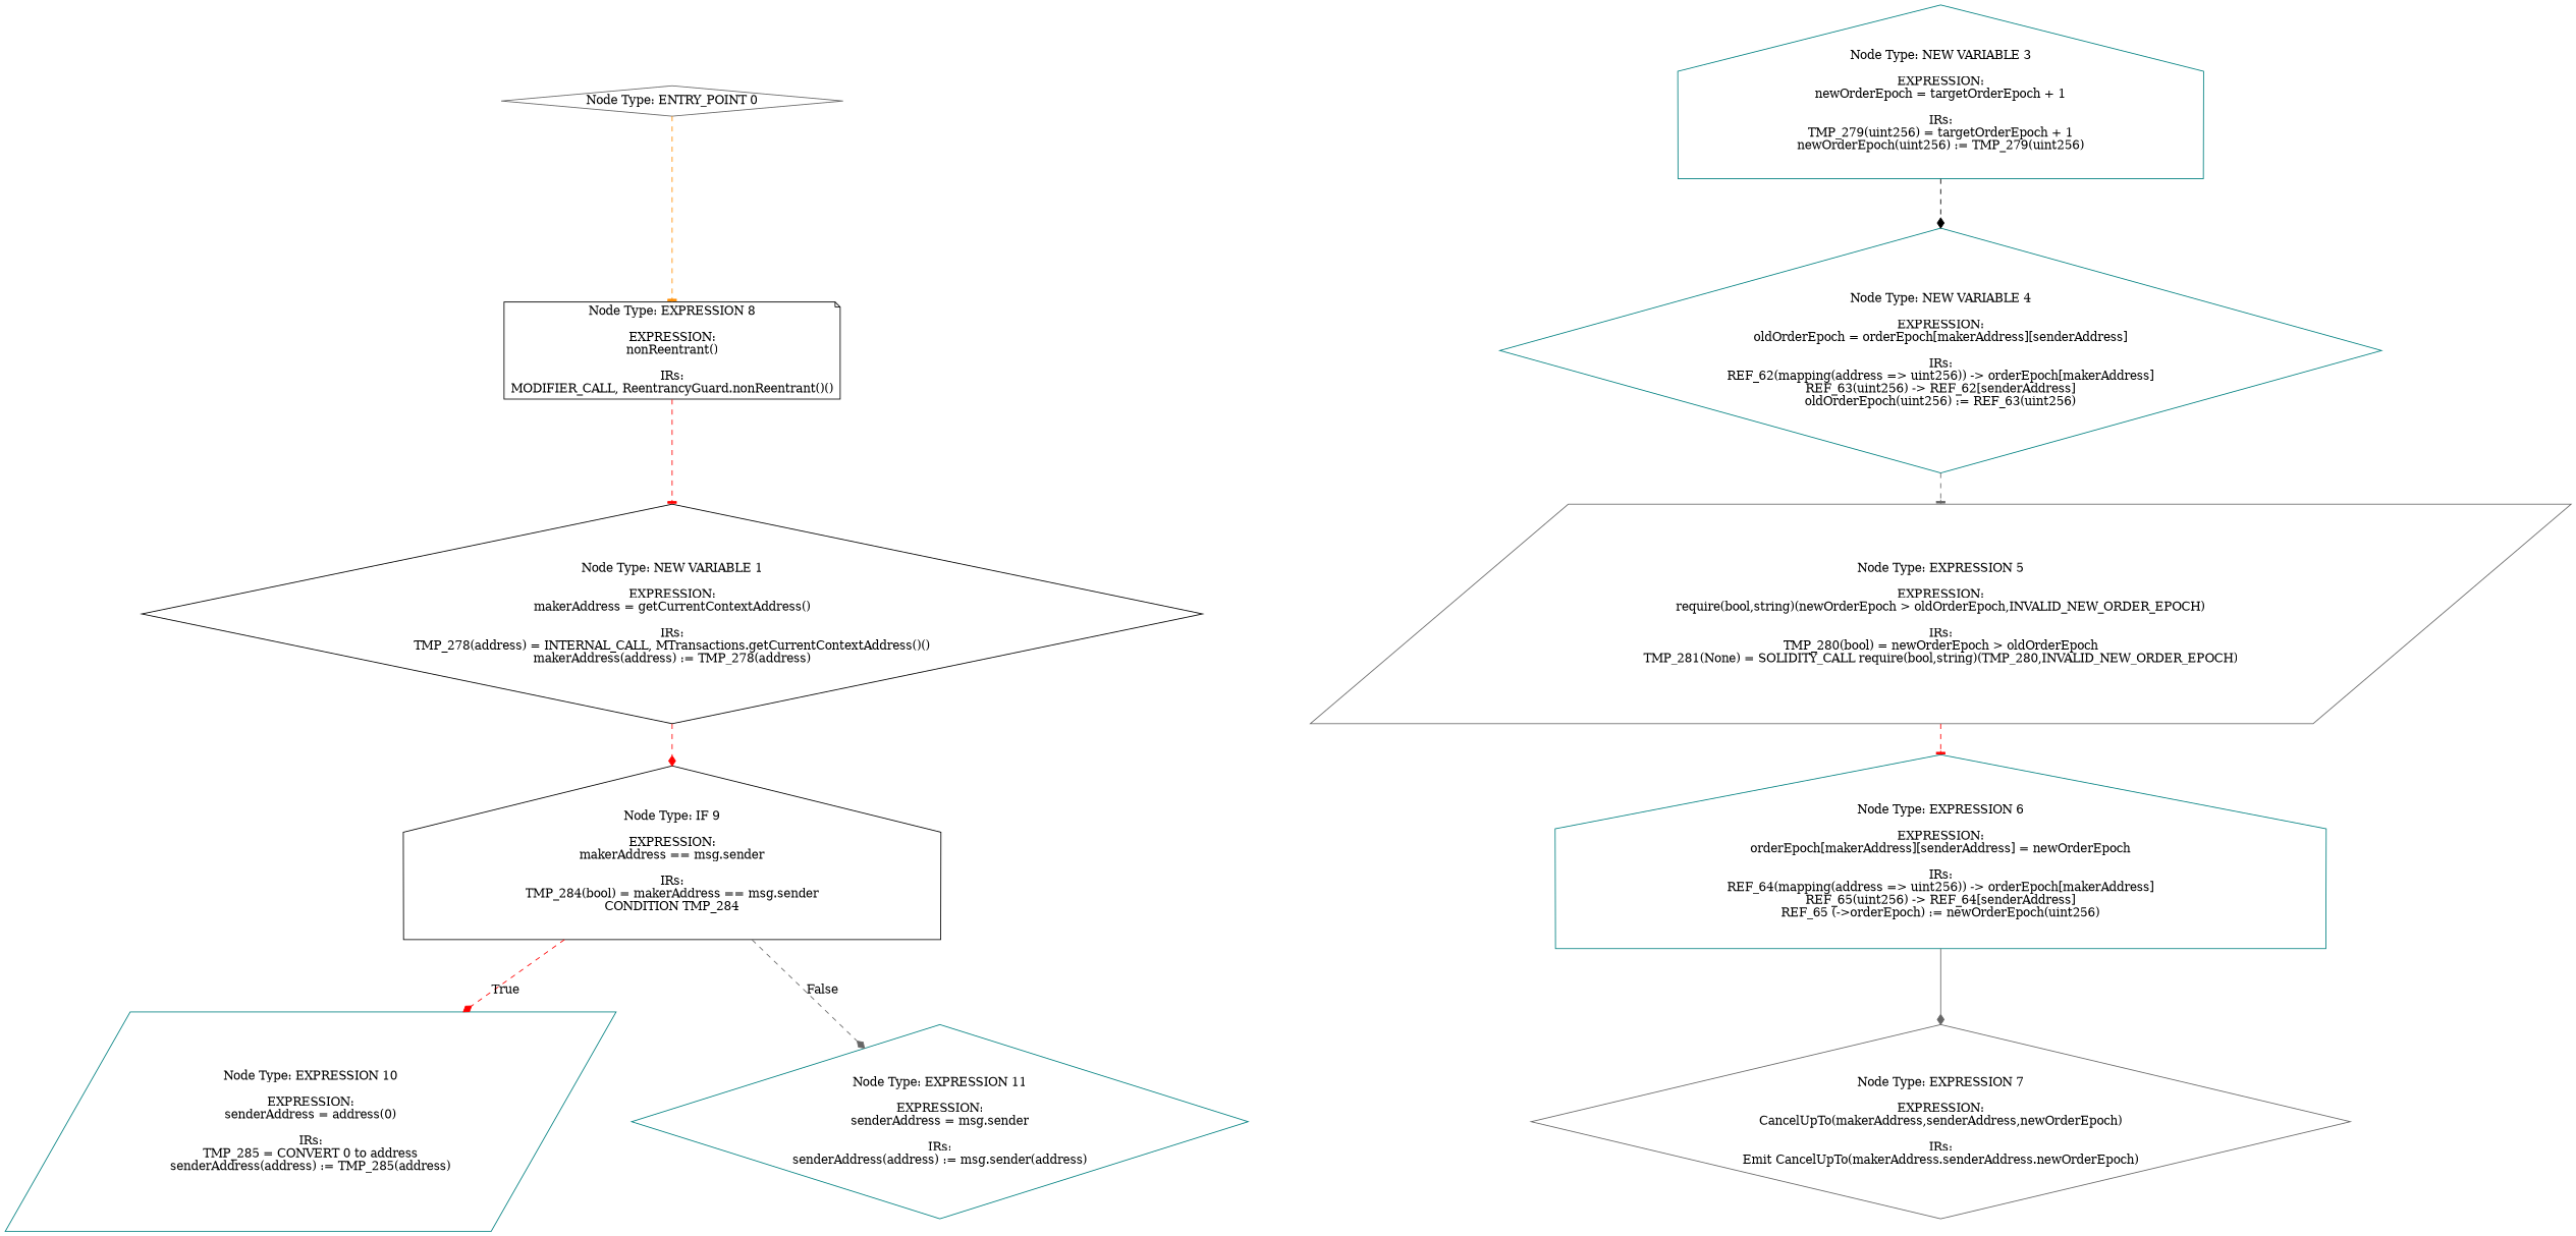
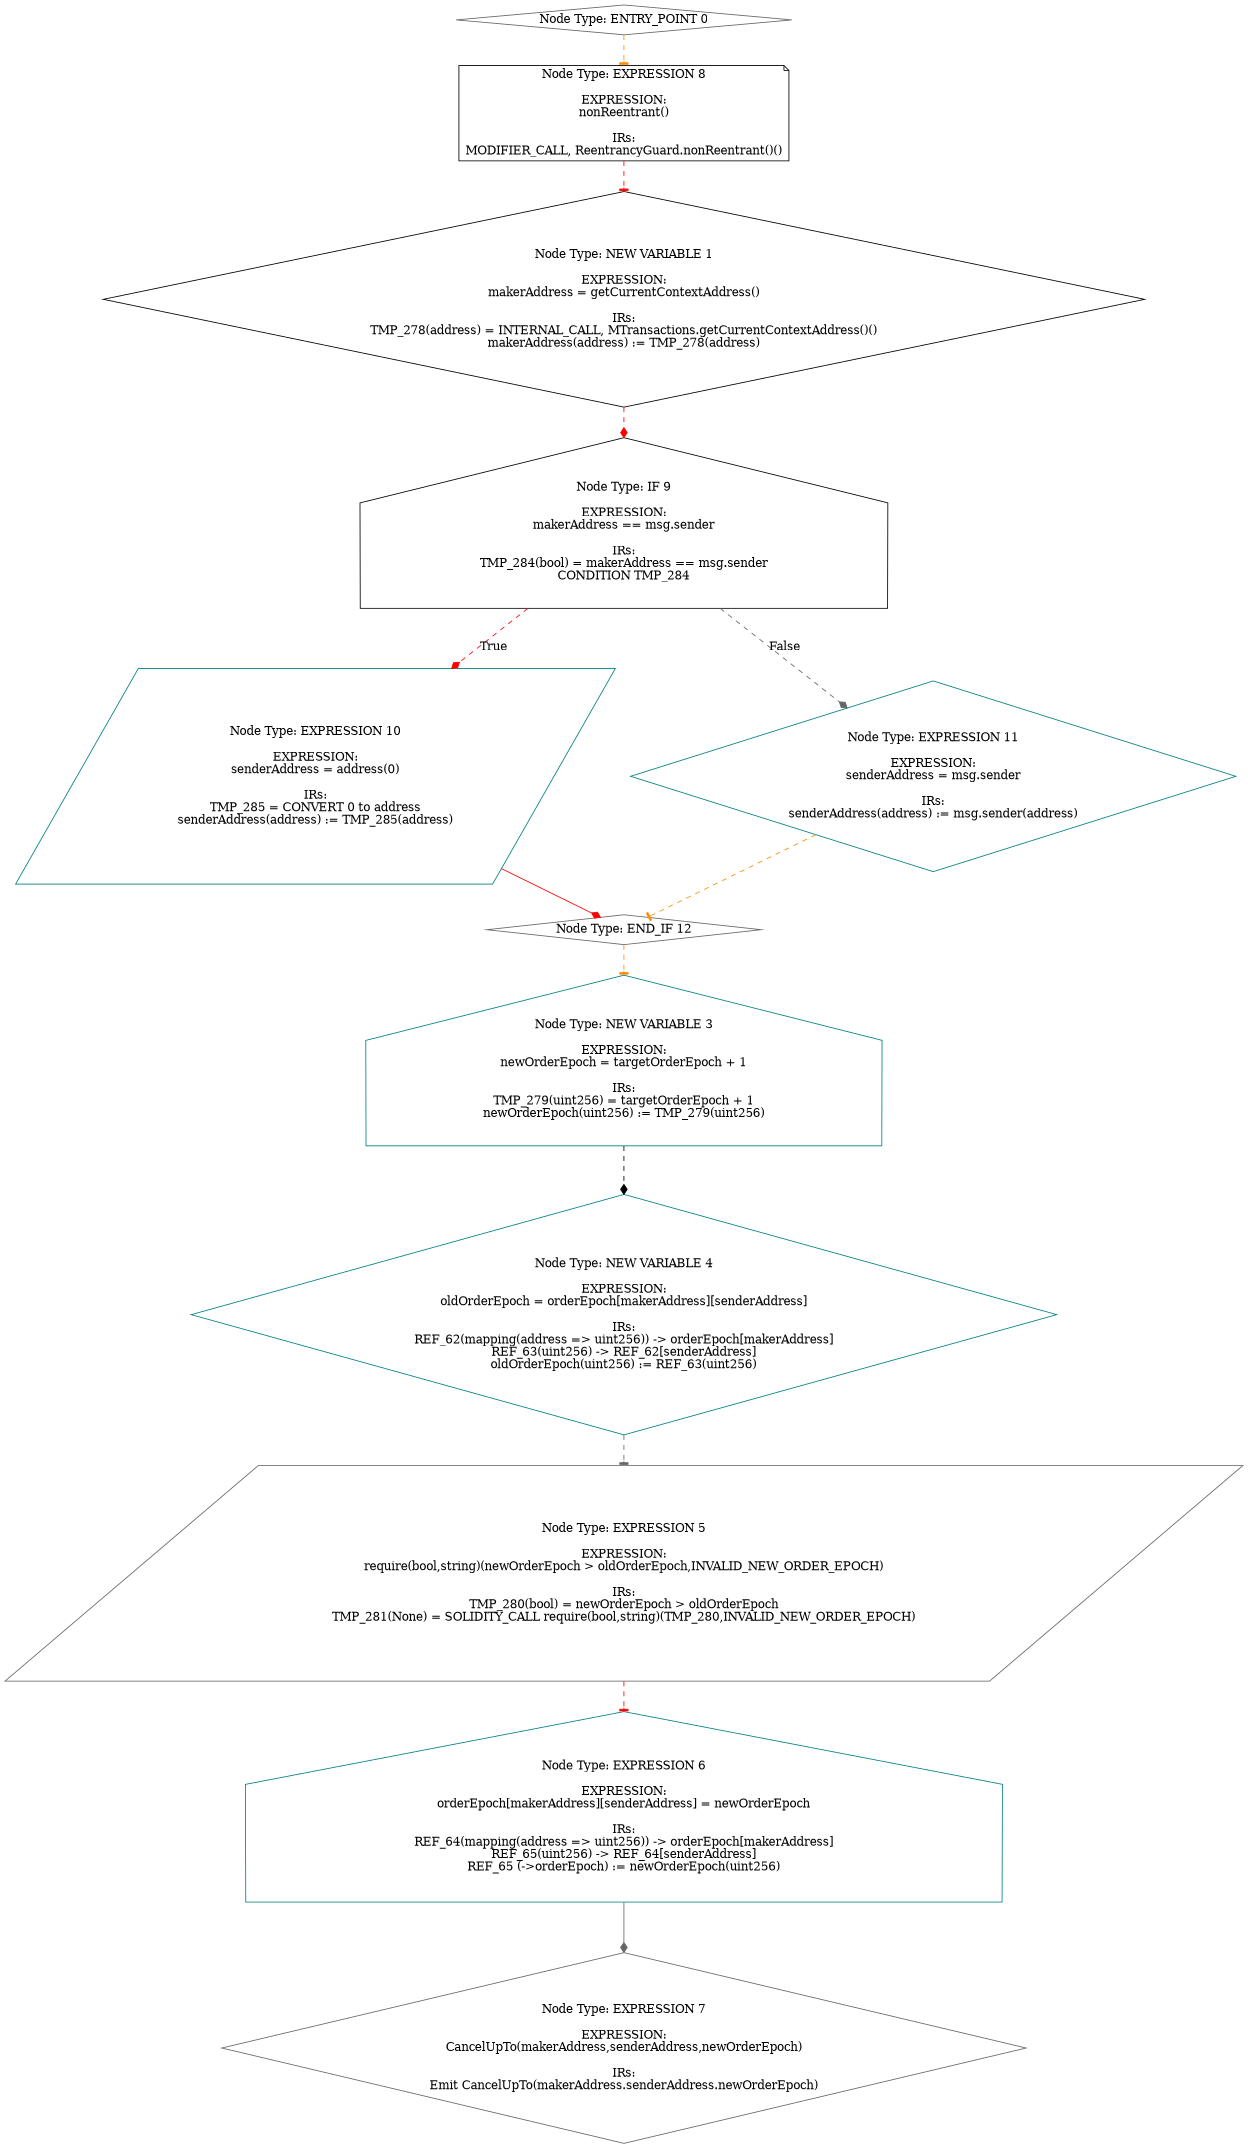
  digraph {
    node [color=teal shape=diamond]
    edge [color=red style=dashed arrowhead=tee]
    n1 [label="Node Type: ENTRY_POINT 0\n" color=gray40]
    n2 [label="Node Type: EXPRESSION 8\n\nEXPRESSION:\nnonReentrant()\n\nIRs:\nMODIFIER_CALL, ReentrancyGuard.nonReentrant()()" color=black shape=note]
    n3 [label="Node Type: NEW VARIABLE 1\n\nEXPRESSION:\nmakerAddress = getCurrentContextAddress()\n\nIRs:\nTMP_278(address) = INTERNAL_CALL, MTransactions.getCurrentContextAddress()()\nmakerAddress(address) := TMP_278(address)" color=black]
    n4 [label="Node Type: IF 9\n\nEXPRESSION:\nmakerAddress == msg.sender\n\nIRs:\nTMP_284(bool) = makerAddress == msg.sender\nCONDITION TMP_284" color=black shape=house]
    n5 [label="Node Type: EXPRESSION 10\n\nEXPRESSION:\nsenderAddress = address(0)\n\nIRs:\nTMP_285 = CONVERT 0 to address\nsenderAddress(address) := TMP_285(address)" shape=parallelogram]
    n6 [label="Node Type: EXPRESSION 11\n\nEXPRESSION:\nsenderAddress = msg.sender\n\nIRs:\nsenderAddress(address) := msg.sender(address)"]
    n7 [label="Node Type: NEW VARIABLE 3\n\nEXPRESSION:\nnewOrderEpoch = targetOrderEpoch + 1\n\nIRs:\nTMP_279(uint256) = targetOrderEpoch + 1\nnewOrderEpoch(uint256) := TMP_279(uint256)" shape=house]
    n8 [label="Node Type: NEW VARIABLE 4\n\nEXPRESSION:\noldOrderEpoch = orderEpoch[makerAddress][senderAddress]\n\nIRs:\nREF_62(mapping(address => uint256)) -> orderEpoch[makerAddress]\nREF_63(uint256) -> REF_62[senderAddress]\noldOrderEpoch(uint256) := REF_63(uint256)"]
    n9 [label="Node Type: EXPRESSION 5\n\nEXPRESSION:\nrequire(bool,string)(newOrderEpoch > oldOrderEpoch,INVALID_NEW_ORDER_EPOCH)\n\nIRs:\nTMP_280(bool) = newOrderEpoch > oldOrderEpoch\nTMP_281(None) = SOLIDITY_CALL require(bool,string)(TMP_280,INVALID_NEW_ORDER_EPOCH)" color=gray40 shape=parallelogram]
    n10 [label="Node Type: EXPRESSION 6\n\nEXPRESSION:\norderEpoch[makerAddress][senderAddress] = newOrderEpoch\n\nIRs:\nREF_64(mapping(address => uint256)) -> orderEpoch[makerAddress]\nREF_65(uint256) -> REF_64[senderAddress]\nREF_65 (->orderEpoch) := newOrderEpoch(uint256)" shape=house]
    n11 [label="Node Type: EXPRESSION 7\n\nEXPRESSION:\nCancelUpTo(makerAddress,senderAddress,newOrderEpoch)\n\nIRs:\nEmit CancelUpTo(makerAddress.senderAddress.newOrderEpoch)" color=gray40]
+   n12 [label="Node Type: END_IF 12\n" color=gray40]
    n1 -> n2 [color=darkorange]
    n2 -> n3
    n3 -> n4 [arrowhead=diamond]
    n4 -> n5 [label=True arrowhead=diamond]
    n4 -> n6 [label=False color=gray40 arrowhead=diamond]
+   n5 -> n12 [style=solid arrowhead=diamond]
+   n6 -> n12 [color=darkorange]
    n7 -> n8 [color=black arrowhead=diamond]
    n8 -> n9 [color=gray40]
    n9 -> n10
    n10 -> n11 [color=gray40 style=solid arrowhead=diamond]
+   n12 -> n7 [color=darkorange]
  }
